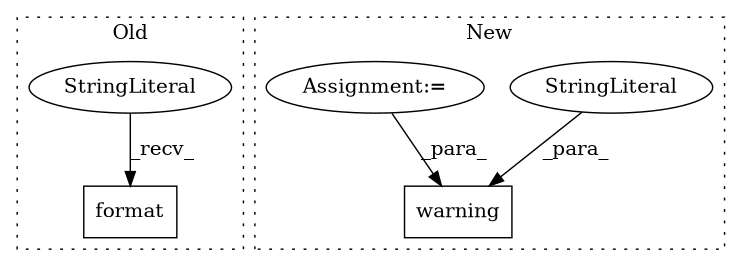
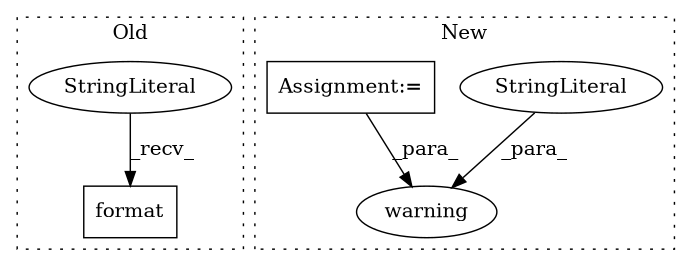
  digraph {
    node [a=32 shape=box]
    n1 [l="7,1" label=format s="18832,18865"]
    n2 [a=45 l=133 label=StringLiteral s=18698 shape=ellipse]
-   n3 [l="8,1" label=warning s="18886,19080"]
+   n3 [l="8,1" label=warning s="18886,19080" shape=ellipse]
    n4 [a=45 l=143 label=StringLiteral s=18894 shape=ellipse]
-   n5 [a=7 l=7 label="Assignment:=" s=18320 shape=ellipse]
+   n5 [a=7 l=7 label="Assignment:=" s=18320]
    subgraph cluster_1 {
      label=Old
      style=dotted
      n1
      n2
    }
    subgraph cluster_2 {
      label=New
      style=dotted
      n3
      n4
      n5
    }
    n2 -> n1 [label=_recv_]
    n4 -> n3 [label=_para_]
    n5 -> n3 [label=_para_]
  }
